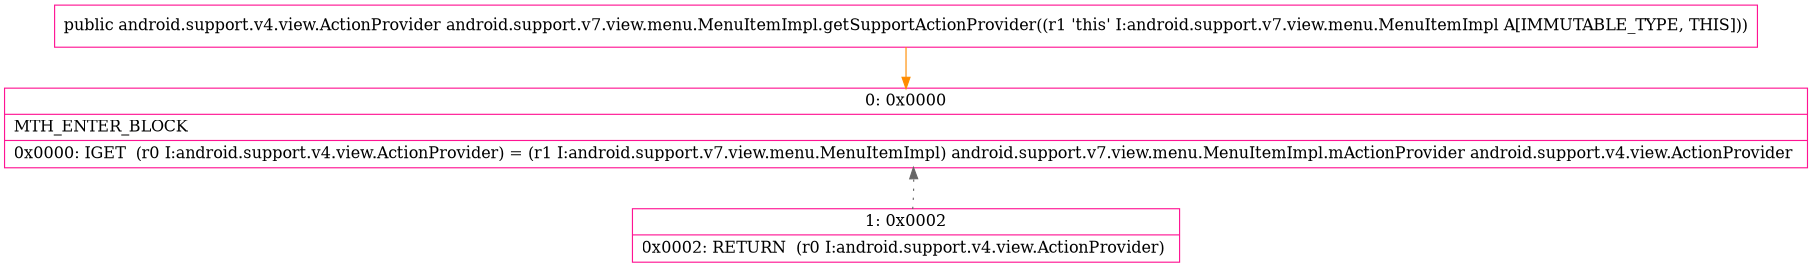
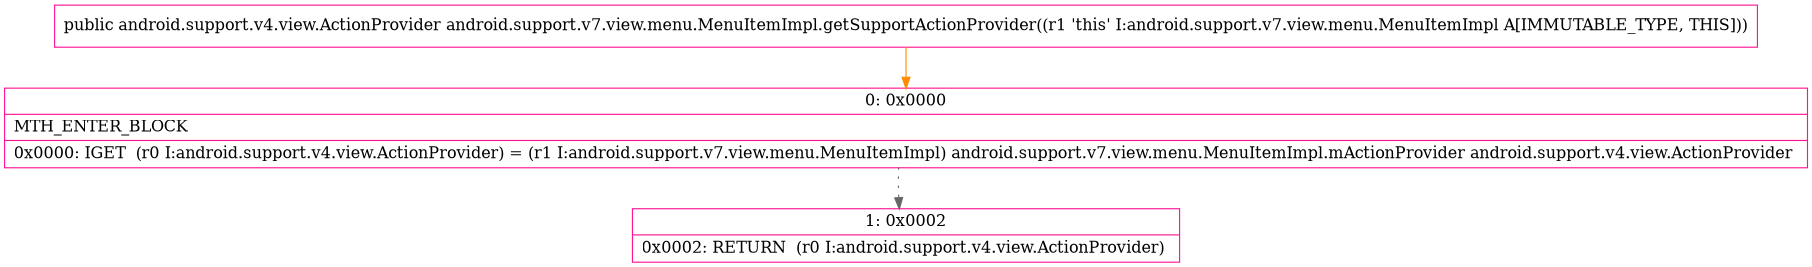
  digraph {
    node [shape=record color=deeppink]
    n1 [label="{0\:\ 0x0000|MTH_ENTER_BLOCK\l|0x0000: IGET  (r0 I:android.support.v4.view.ActionProvider) = (r1 I:android.support.v7.view.menu.MenuItemImpl) android.support.v7.view.menu.MenuItemImpl.mActionProvider android.support.v4.view.ActionProvider \l}"]
    n2 [label="{1\:\ 0x0002|0x0002: RETURN  (r0 I:android.support.v4.view.ActionProvider) \l}"]
    n3 [label="{public android.support.v4.view.ActionProvider android.support.v7.view.menu.MenuItemImpl.getSupportActionProvider((r1 'this' I:android.support.v7.view.menu.MenuItemImpl A[IMMUTABLE_TYPE, THIS])) }"]
-   n2 -> n1 [color=gray40 style=dotted]
+   n1 -> n2 [color=gray40 style=dotted]
    n3 -> n1 [color=darkorange style=solid]
  }
